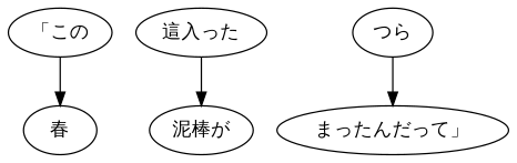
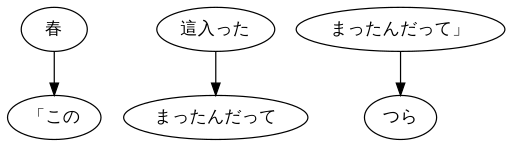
  digraph {
    n1 [label="「この"]
    n2 [label="春"]
    n3 [label="這入った"]
-   n4 [label="泥棒が"]
+   n4 [label="まったんだって"]
    n5 [label="まったんだって」"]
    n6 [label="つら"]
-   n1 -> n2
+   n2 -> n1
    n3 -> n4
-   n6 -> n5
+   n5 -> n6
  }
